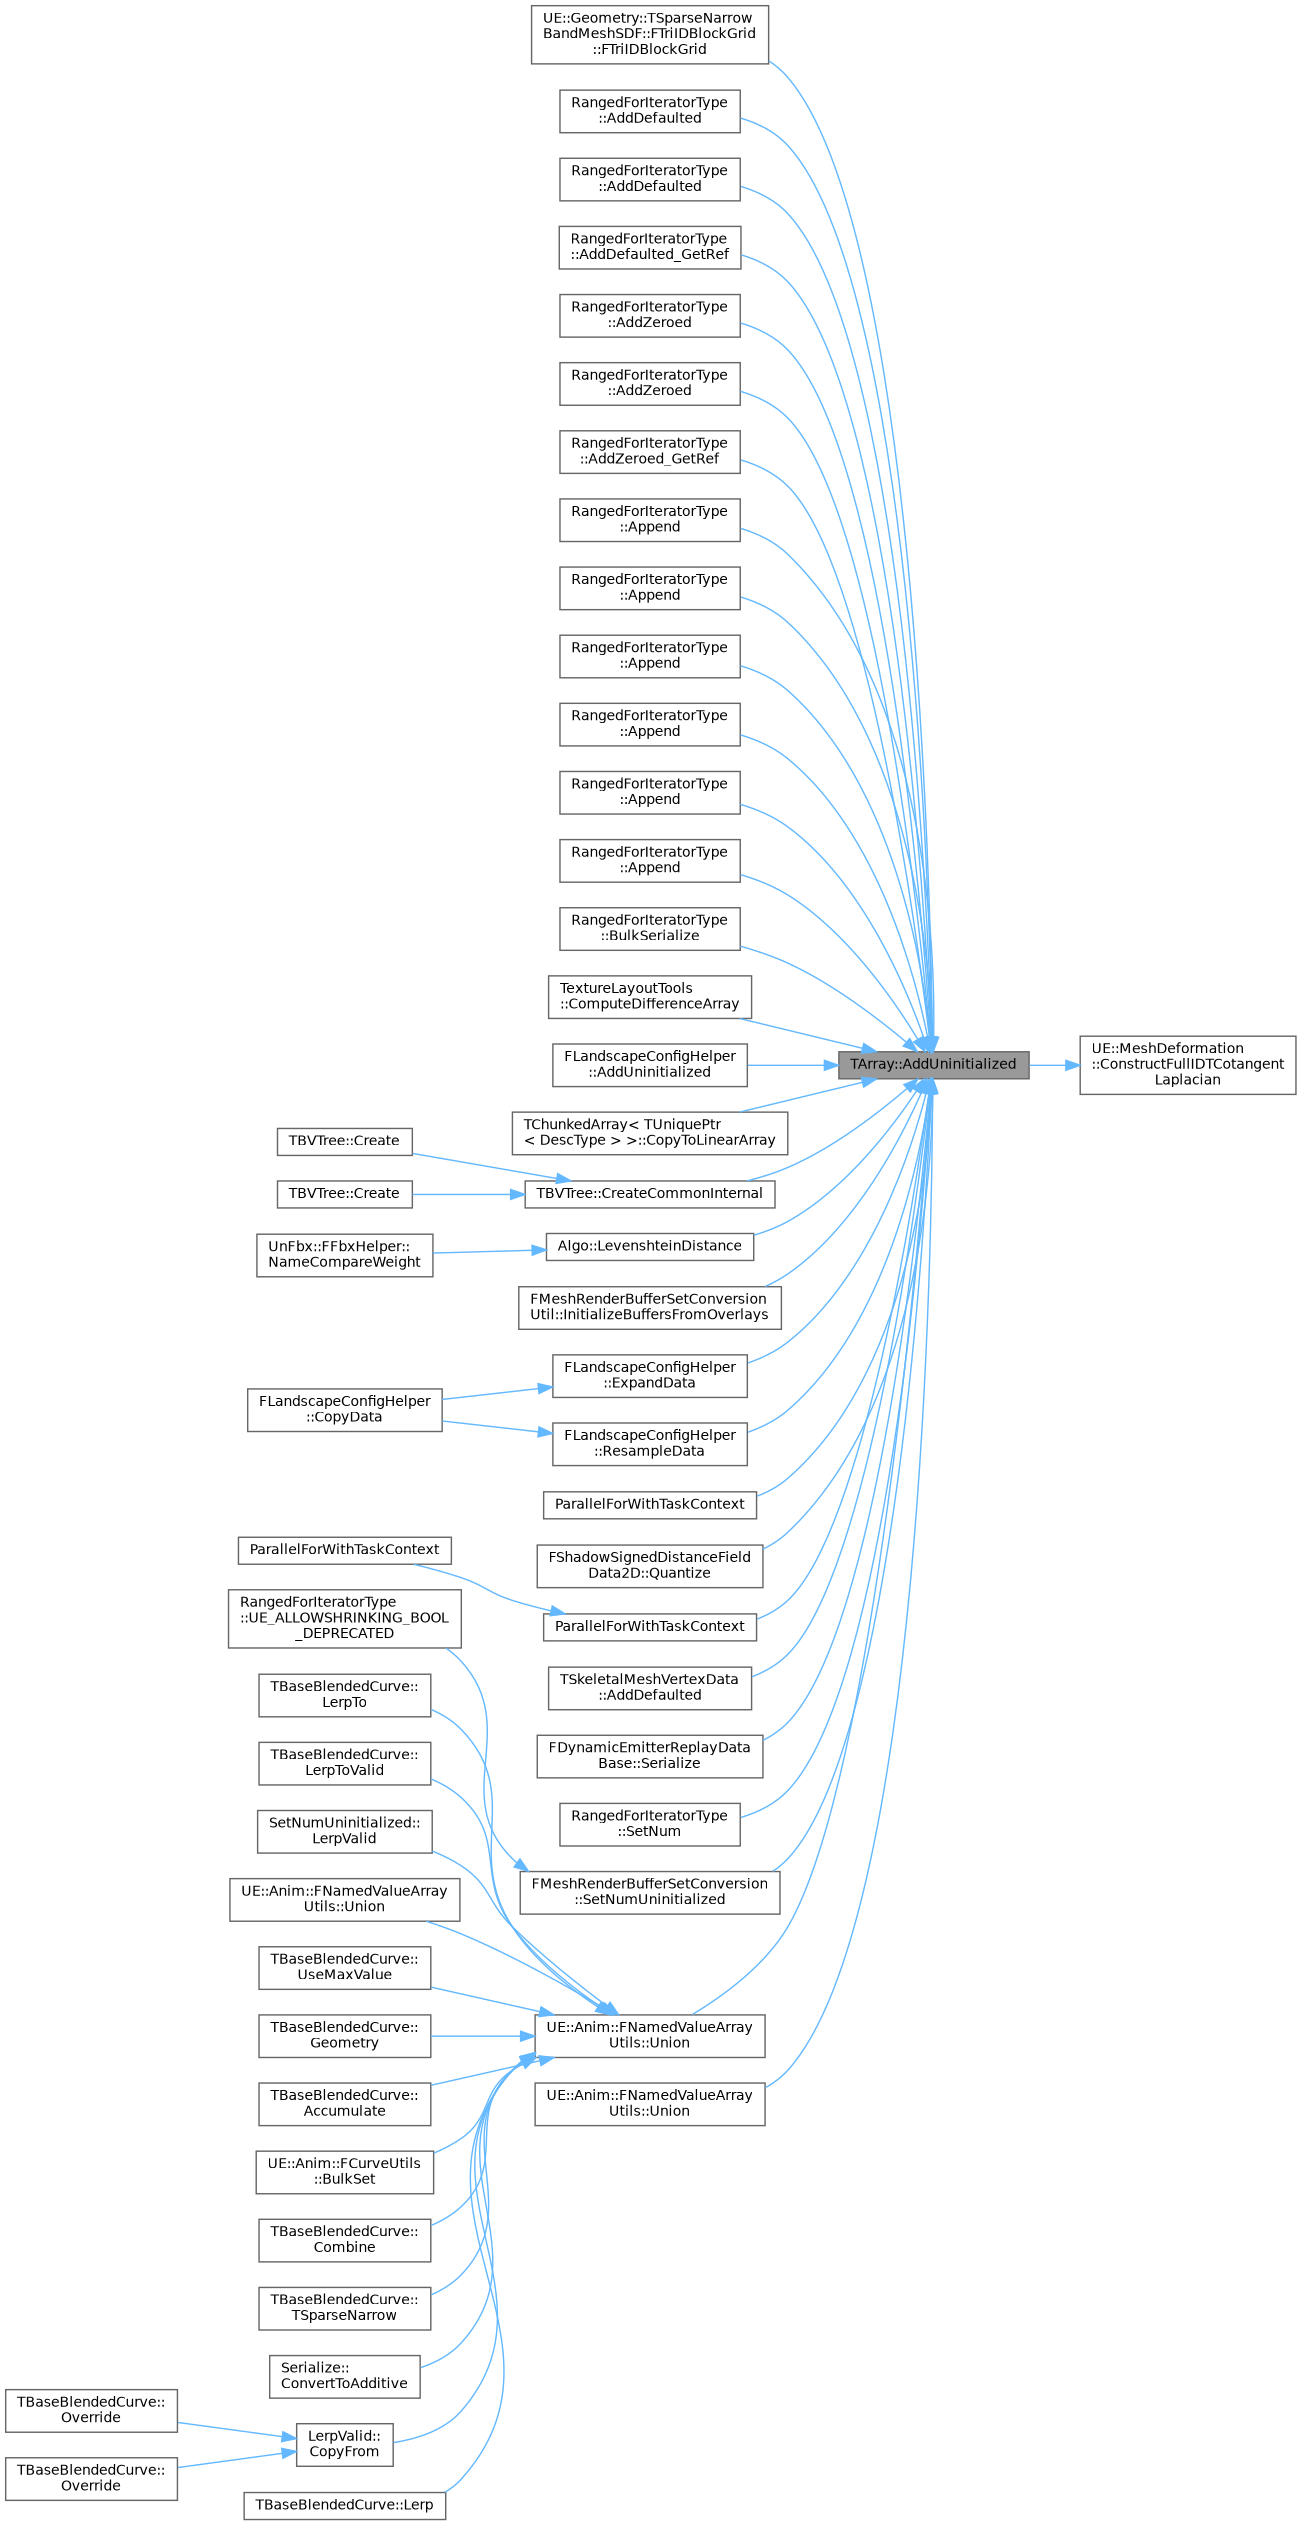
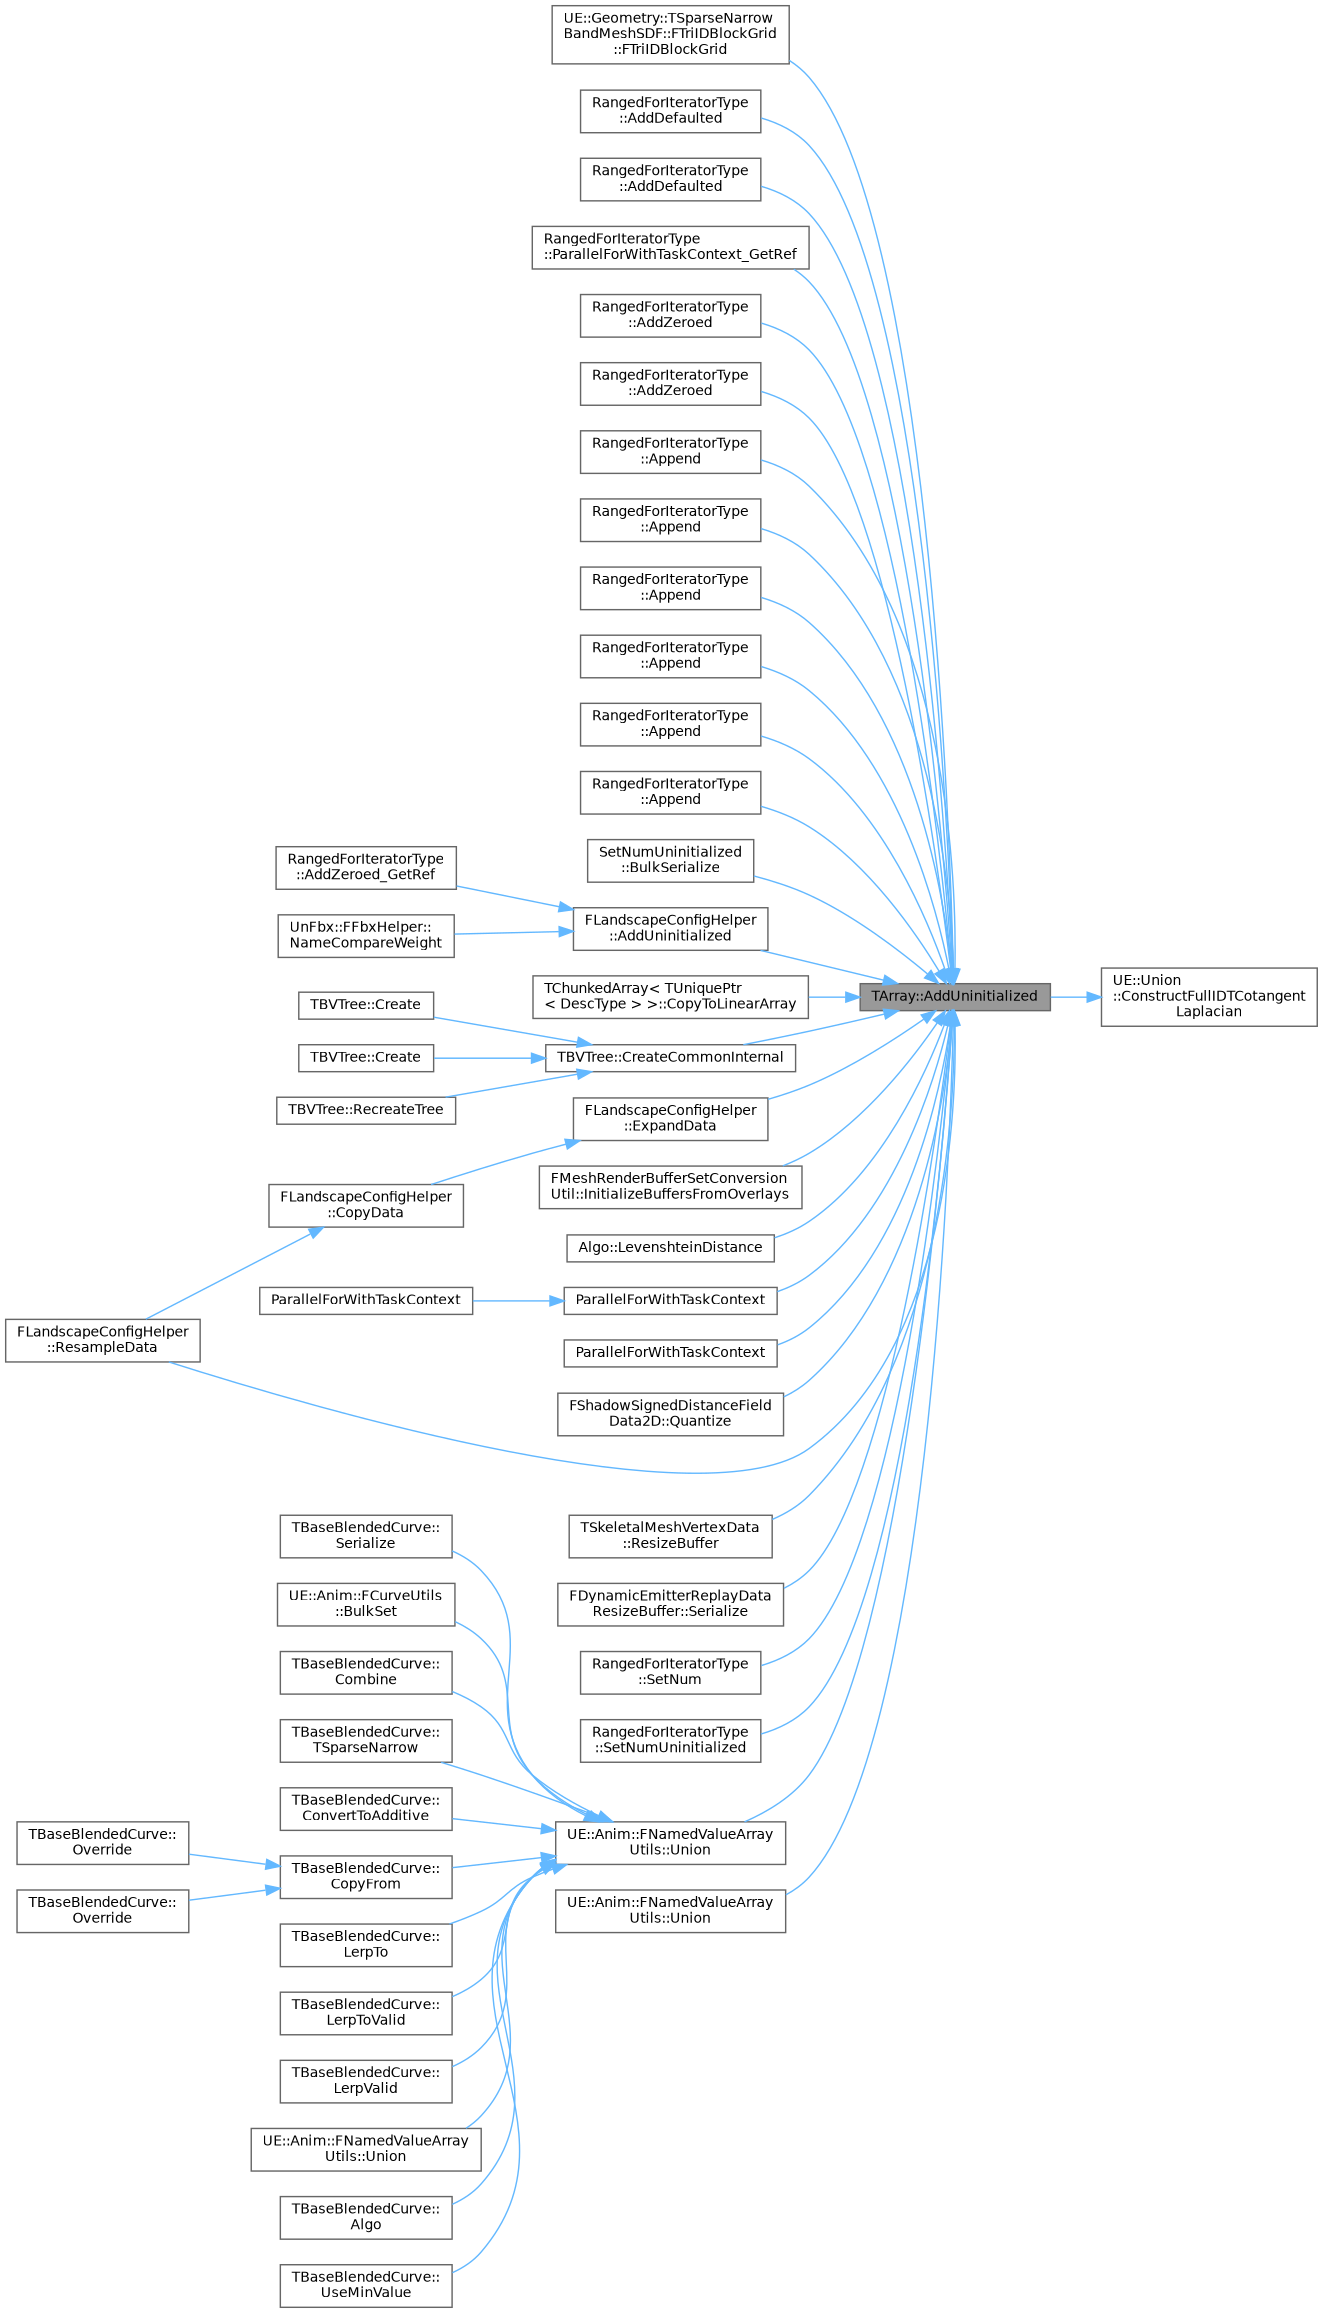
  digraph {
    rankdir=RL
    node [color=grey40 fillcolor=white fontname=Helvetica fontsize=10 shape=box style=filled]
    edge [color=steelblue1 dir=back fontname=Helvetica fontsize=10 labelfontname=Helvetica labelfontsize=10 style=solid]
    n1 [color=gray40 fillcolor=grey60 fontcolor=black height=0.2 label="TArray::AddUninitialized" width=0.4]
    n2 [height=0.2 label="UE::Geometry::TSparseNarrow\lBandMeshSDF::FTriIDBlockGrid\l::FTriIDBlockGrid" width=0.4]
    n3 [height=0.2 label="RangedForIteratorType\l::AddDefaulted" width=0.4]
    n4 [height=0.2 label="RangedForIteratorType\l::AddDefaulted" width=0.4]
-   n5 [height=0.2 label="RangedForIteratorType\l::AddDefaulted_GetRef" width=0.4]
+   n5 [height=0.2 label="RangedForIteratorType\l::ParallelForWithTaskContext_GetRef" width=0.4]
    n6 [height=0.2 label="RangedForIteratorType\l::AddZeroed" width=0.4]
    n7 [height=0.2 label="RangedForIteratorType\l::AddZeroed" width=0.4]
    n8 [height=0.2 label="RangedForIteratorType\l::AddZeroed_GetRef" width=0.4]
    n9 [height=0.2 label="RangedForIteratorType\l::Append" width=0.4]
    n10 [height=0.2 label="RangedForIteratorType\l::Append" width=0.4]
    n11 [height=0.2 label="RangedForIteratorType\l::Append" width=0.4]
    n12 [height=0.2 label="RangedForIteratorType\l::Append" width=0.4]
    n13 [height=0.2 label="RangedForIteratorType\l::Append" width=0.4]
    n14 [height=0.2 label="RangedForIteratorType\l::Append" width=0.4]
-   n15 [height=0.2 label="RangedForIteratorType\l::BulkSerialize" width=0.4]
-   n16 [height=0.2 label="TextureLayoutTools\l::ComputeDifferenceArray" width=0.4]
+   n15 [height=0.2 label="SetNumUninitialized\l::BulkSerialize" width=0.4]
    n17 [height=0.2 label="FLandscapeConfigHelper\l::AddUninitialized" width=0.4]
    n18 [height=0.2 label="TChunkedArray\< TUniquePtr\l\< DescType \> \>::CopyToLinearArray" width=0.4]
    n19 [height=0.2 label="TBVTree::CreateCommonInternal" width=0.4]
    n20 [height=0.2 label="FLandscapeConfigHelper\l::ExpandData" width=0.4]
    n21 [height=0.2 label="FMeshRenderBufferSetConversion\lUtil::InitializeBuffersFromOverlays" width=0.4]
    n22 [height=0.2 label="Algo::LevenshteinDistance" width=0.4]
    n23 [height=0.2 label=ParallelForWithTaskContext width=0.4]
    n24 [height=0.2 label=ParallelForWithTaskContext width=0.4]
    n25 [height=0.2 label="FShadowSignedDistanceField\lData2D::Quantize" width=0.4]
    n26 [height=0.2 label="FLandscapeConfigHelper\l::ResampleData" width=0.4]
-   n27 [height=0.2 label="TSkeletalMeshVertexData\l::AddDefaulted" width=0.4]
-   n28 [height=0.2 label="FDynamicEmitterReplayData\lBase::Serialize" width=0.4]
+   n27 [height=0.2 label="TSkeletalMeshVertexData\l::ResizeBuffer" width=0.4]
+   n28 [height=0.2 label="FDynamicEmitterReplayData\lResizeBuffer::Serialize" width=0.4]
    n29 [height=0.2 label="RangedForIteratorType\l::SetNum" width=0.4]
-   n30 [height=0.2 label="FMeshRenderBufferSetConversion\l::SetNumUninitialized" width=0.4]
+   n30 [height=0.2 label="RangedForIteratorType\l::SetNumUninitialized" width=0.4]
    n31 [height=0.2 label="UE::Anim::FNamedValueArray\lUtils::Union" width=0.4]
    n32 [height=0.2 label="UE::Anim::FNamedValueArray\lUtils::Union" width=0.4]
-   n33 [height=0.2 label="UE::MeshDeformation\l::ConstructFullIDTCotangent\lLaplacian" width=0.4]
+   n33 [height=0.2 label="UE::Union\l::ConstructFullIDTCotangent\lLaplacian" width=0.4]
    n34 [height=0.2 label="TBVTree::Create" width=0.4]
    n35 [height=0.2 label="TBVTree::Create" width=0.4]
+   n36 [height=0.2 label="TBVTree::RecreateTree" width=0.4]
    n37 [height=0.2 label="FLandscapeConfigHelper\l::CopyData" width=0.4]
    n38 [height=0.2 label="UnFbx::FFbxHelper::\lNameCompareWeight" width=0.4]
    n39 [height=0.2 label=ParallelForWithTaskContext width=0.4]
-   n40 [height=0.2 label="RangedForIteratorType\l::UE_ALLOWSHRINKING_BOOL\l_DEPRECATED" width=0.4]
-   n41 [height=0.2 label="TBaseBlendedCurve::\lAccumulate" width=0.4]
+   n41 [height=0.2 label="TBaseBlendedCurve::\lSerialize" width=0.4]
    n42 [height=0.2 label="UE::Anim::FCurveUtils\l::BulkSet" width=0.4]
    n43 [height=0.2 label="TBaseBlendedCurve::\lCombine" width=0.4]
    n44 [height=0.2 label="TBaseBlendedCurve::\lTSparseNarrow" width=0.4]
-   n45 [height=0.2 label="Serialize::\lConvertToAdditive" width=0.4]
-   n46 [height=0.2 label="LerpValid::\lCopyFrom" width=0.4]
-   n47 [height=0.2 label="TBaseBlendedCurve::Lerp" width=0.4]
+   n45 [height=0.2 label="TBaseBlendedCurve::\lConvertToAdditive" width=0.4]
+   n46 [height=0.2 label="TBaseBlendedCurve::\lCopyFrom" width=0.4]
    n48 [height=0.2 label="TBaseBlendedCurve::\lLerpTo" width=0.4]
    n49 [height=0.2 label="TBaseBlendedCurve::\lLerpToValid" width=0.4]
-   n50 [height=0.2 label="SetNumUninitialized::\lLerpValid" width=0.4]
+   n50 [height=0.2 label="TBaseBlendedCurve::\lLerpValid" width=0.4]
    n51 [height=0.2 label="UE::Anim::FNamedValueArray\lUtils::Union" width=0.4]
-   n52 [height=0.2 label="TBaseBlendedCurve::\lUseMaxValue" width=0.4]
-   n53 [height=0.2 label="TBaseBlendedCurve::\lGeometry" width=0.4]
+   n52 [height=0.2 label="TBaseBlendedCurve::\lAlgo" width=0.4]
+   n53 [height=0.2 label="TBaseBlendedCurve::\lUseMinValue" width=0.4]
    n54 [height=0.2 label="TBaseBlendedCurve::\lOverride" width=0.4]
    n55 [height=0.2 label="TBaseBlendedCurve::\lOverride" width=0.4]
    n1 -> n2
    n1 -> n3
    n1 -> n4
    n1 -> n5
    n1 -> n6
    n1 -> n7
-   n1 -> n8
+   n17 -> n8
    n1 -> n9
    n1 -> n10
    n1 -> n11
    n1 -> n12
    n1 -> n13
    n1 -> n14
    n1 -> n15
-   n1 -> n16
    n1 -> n17
    n1 -> n18
    n1 -> n19
    n1 -> n20
    n1 -> n21
    n1 -> n22
    n1 -> n23
    n1 -> n24
    n1 -> n25
    n1 -> n26
    n1 -> n27
    n1 -> n28
    n1 -> n29
    n1 -> n30
    n1 -> n31
    n1 -> n32
    n19 -> n34
    n19 -> n35
+   n19 -> n36
    n20 -> n37
-   n22 -> n38
+   n17 -> n38
    n23 -> n39
-   n26 -> n37
-   n30 -> n40
+   n37 -> n26
    n31 -> n41
    n31 -> n42
    n31 -> n43
    n31 -> n44
    n31 -> n45
    n31 -> n46
-   n31 -> n47
    n31 -> n48
    n31 -> n49
    n31 -> n50
    n31 -> n51
    n31 -> n52
    n31 -> n53
    n33 -> n1
    n46 -> n54
    n46 -> n55
  }
